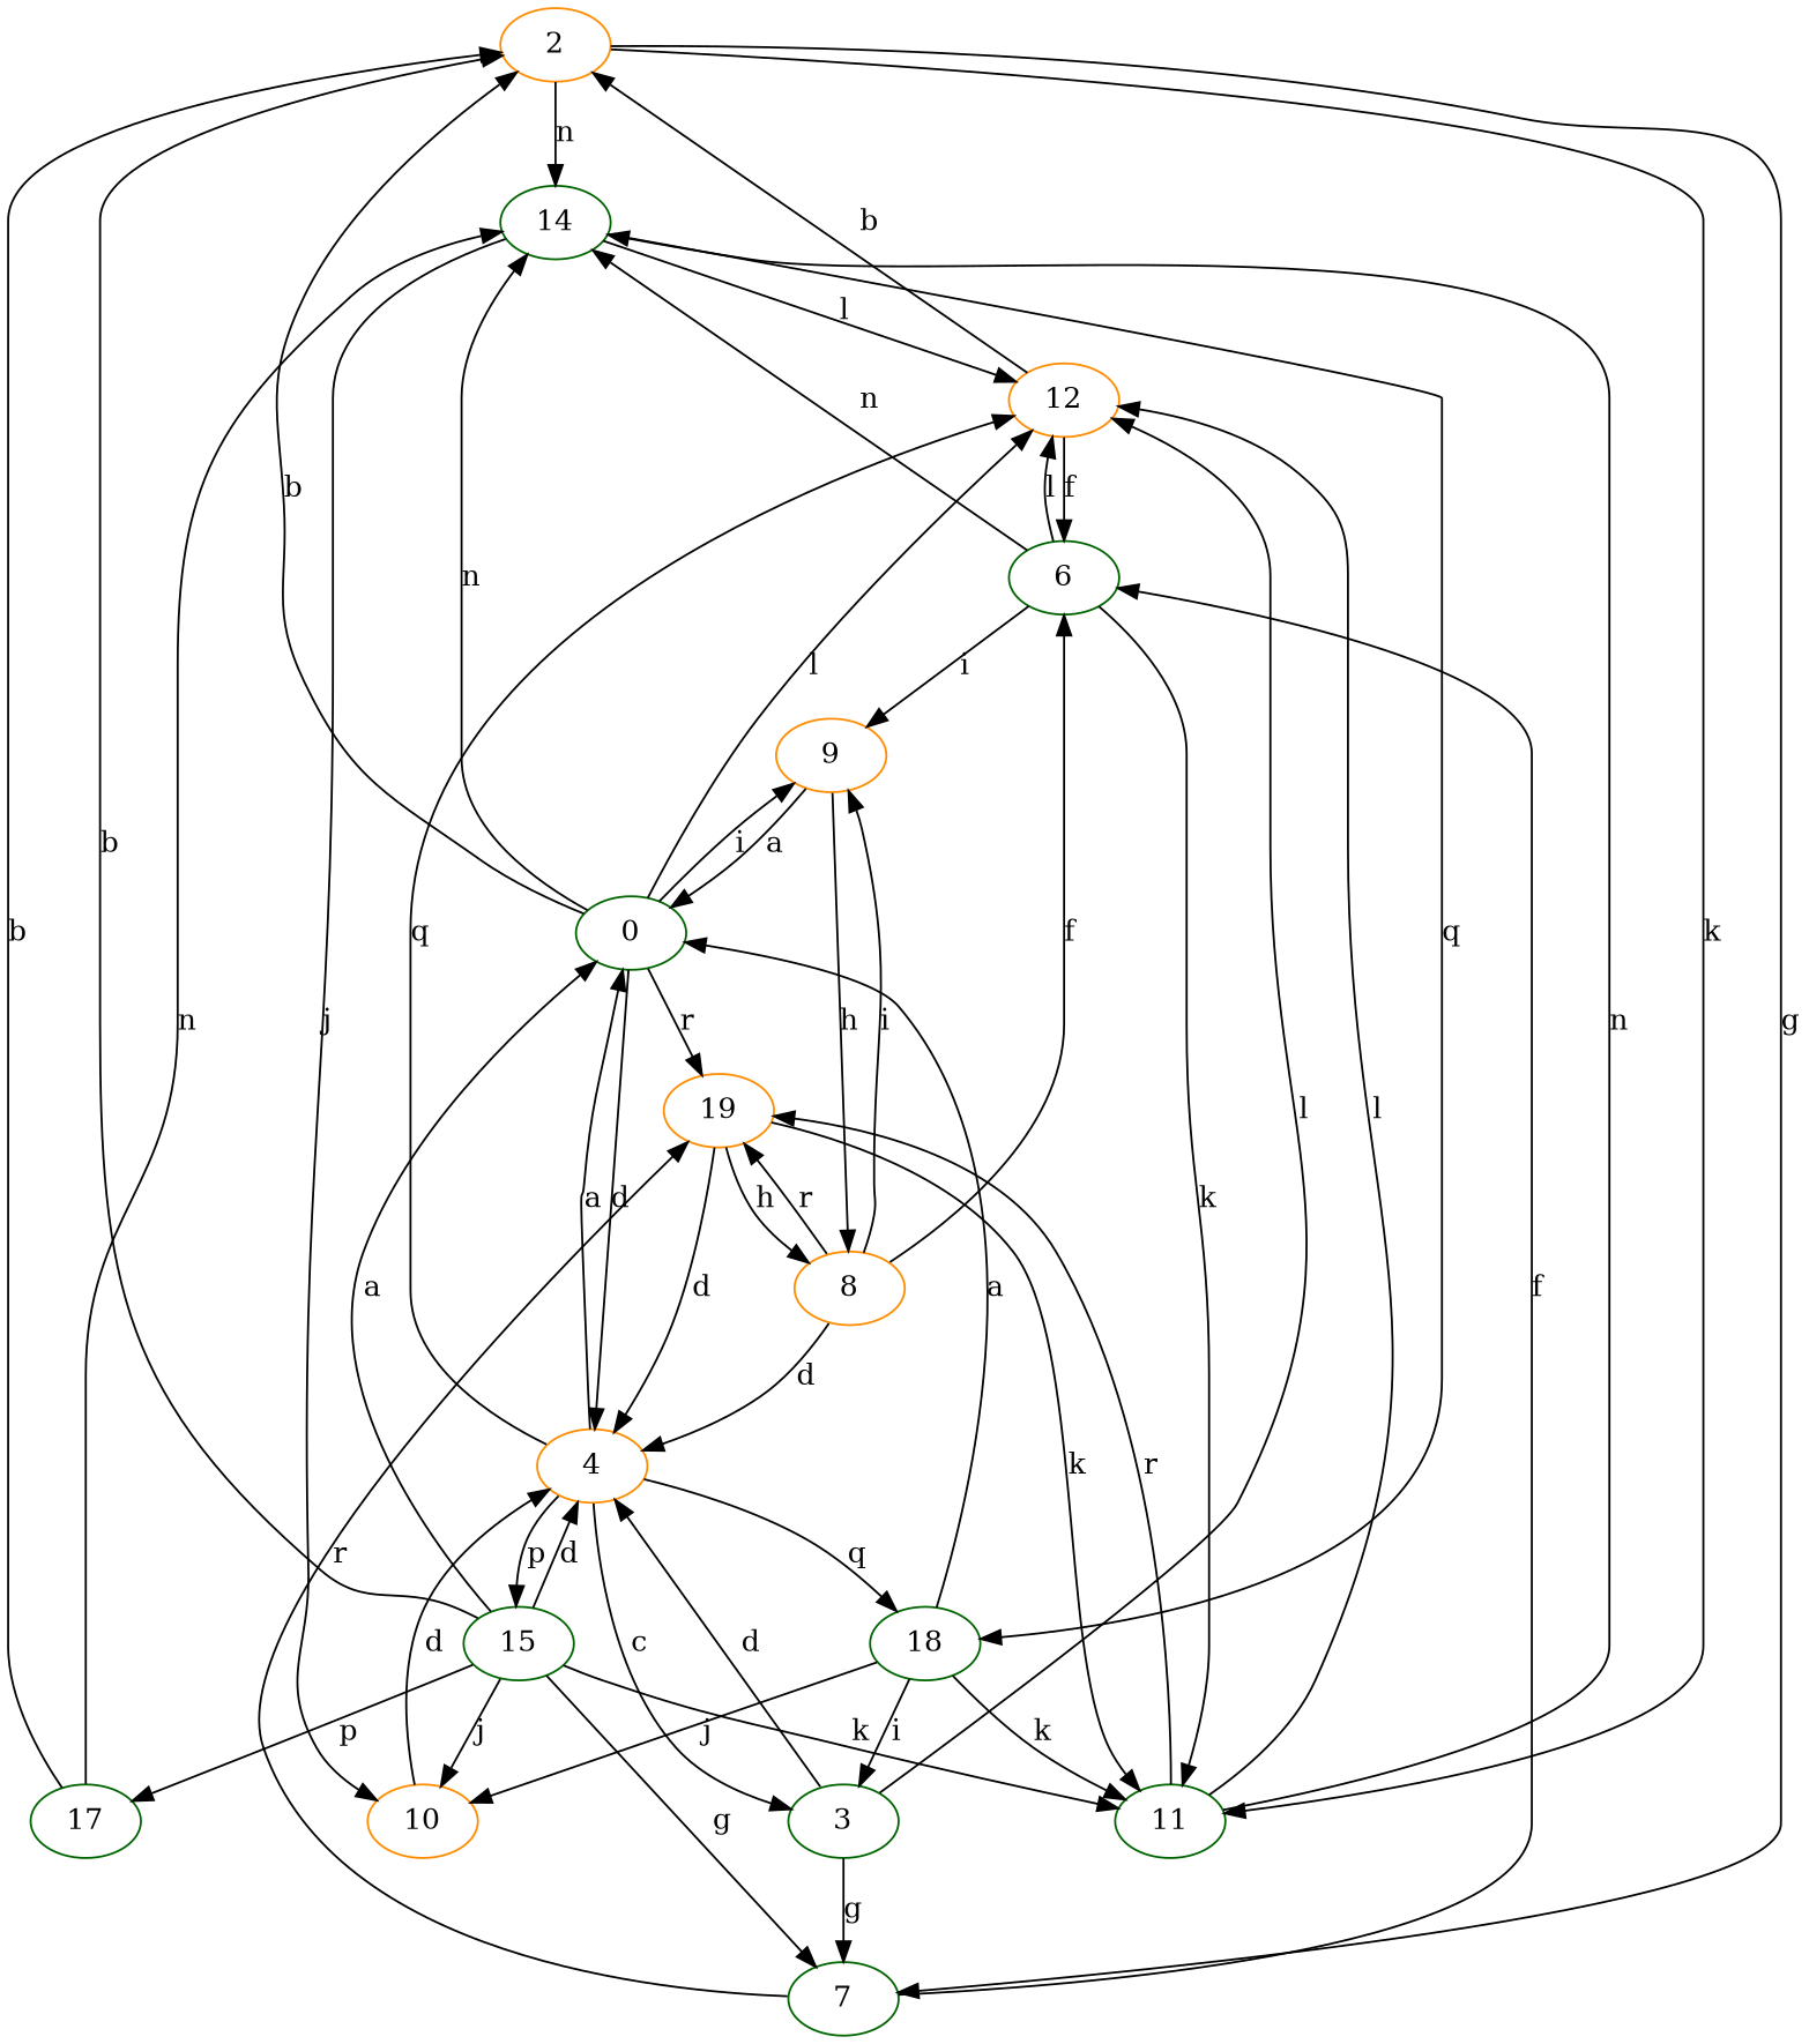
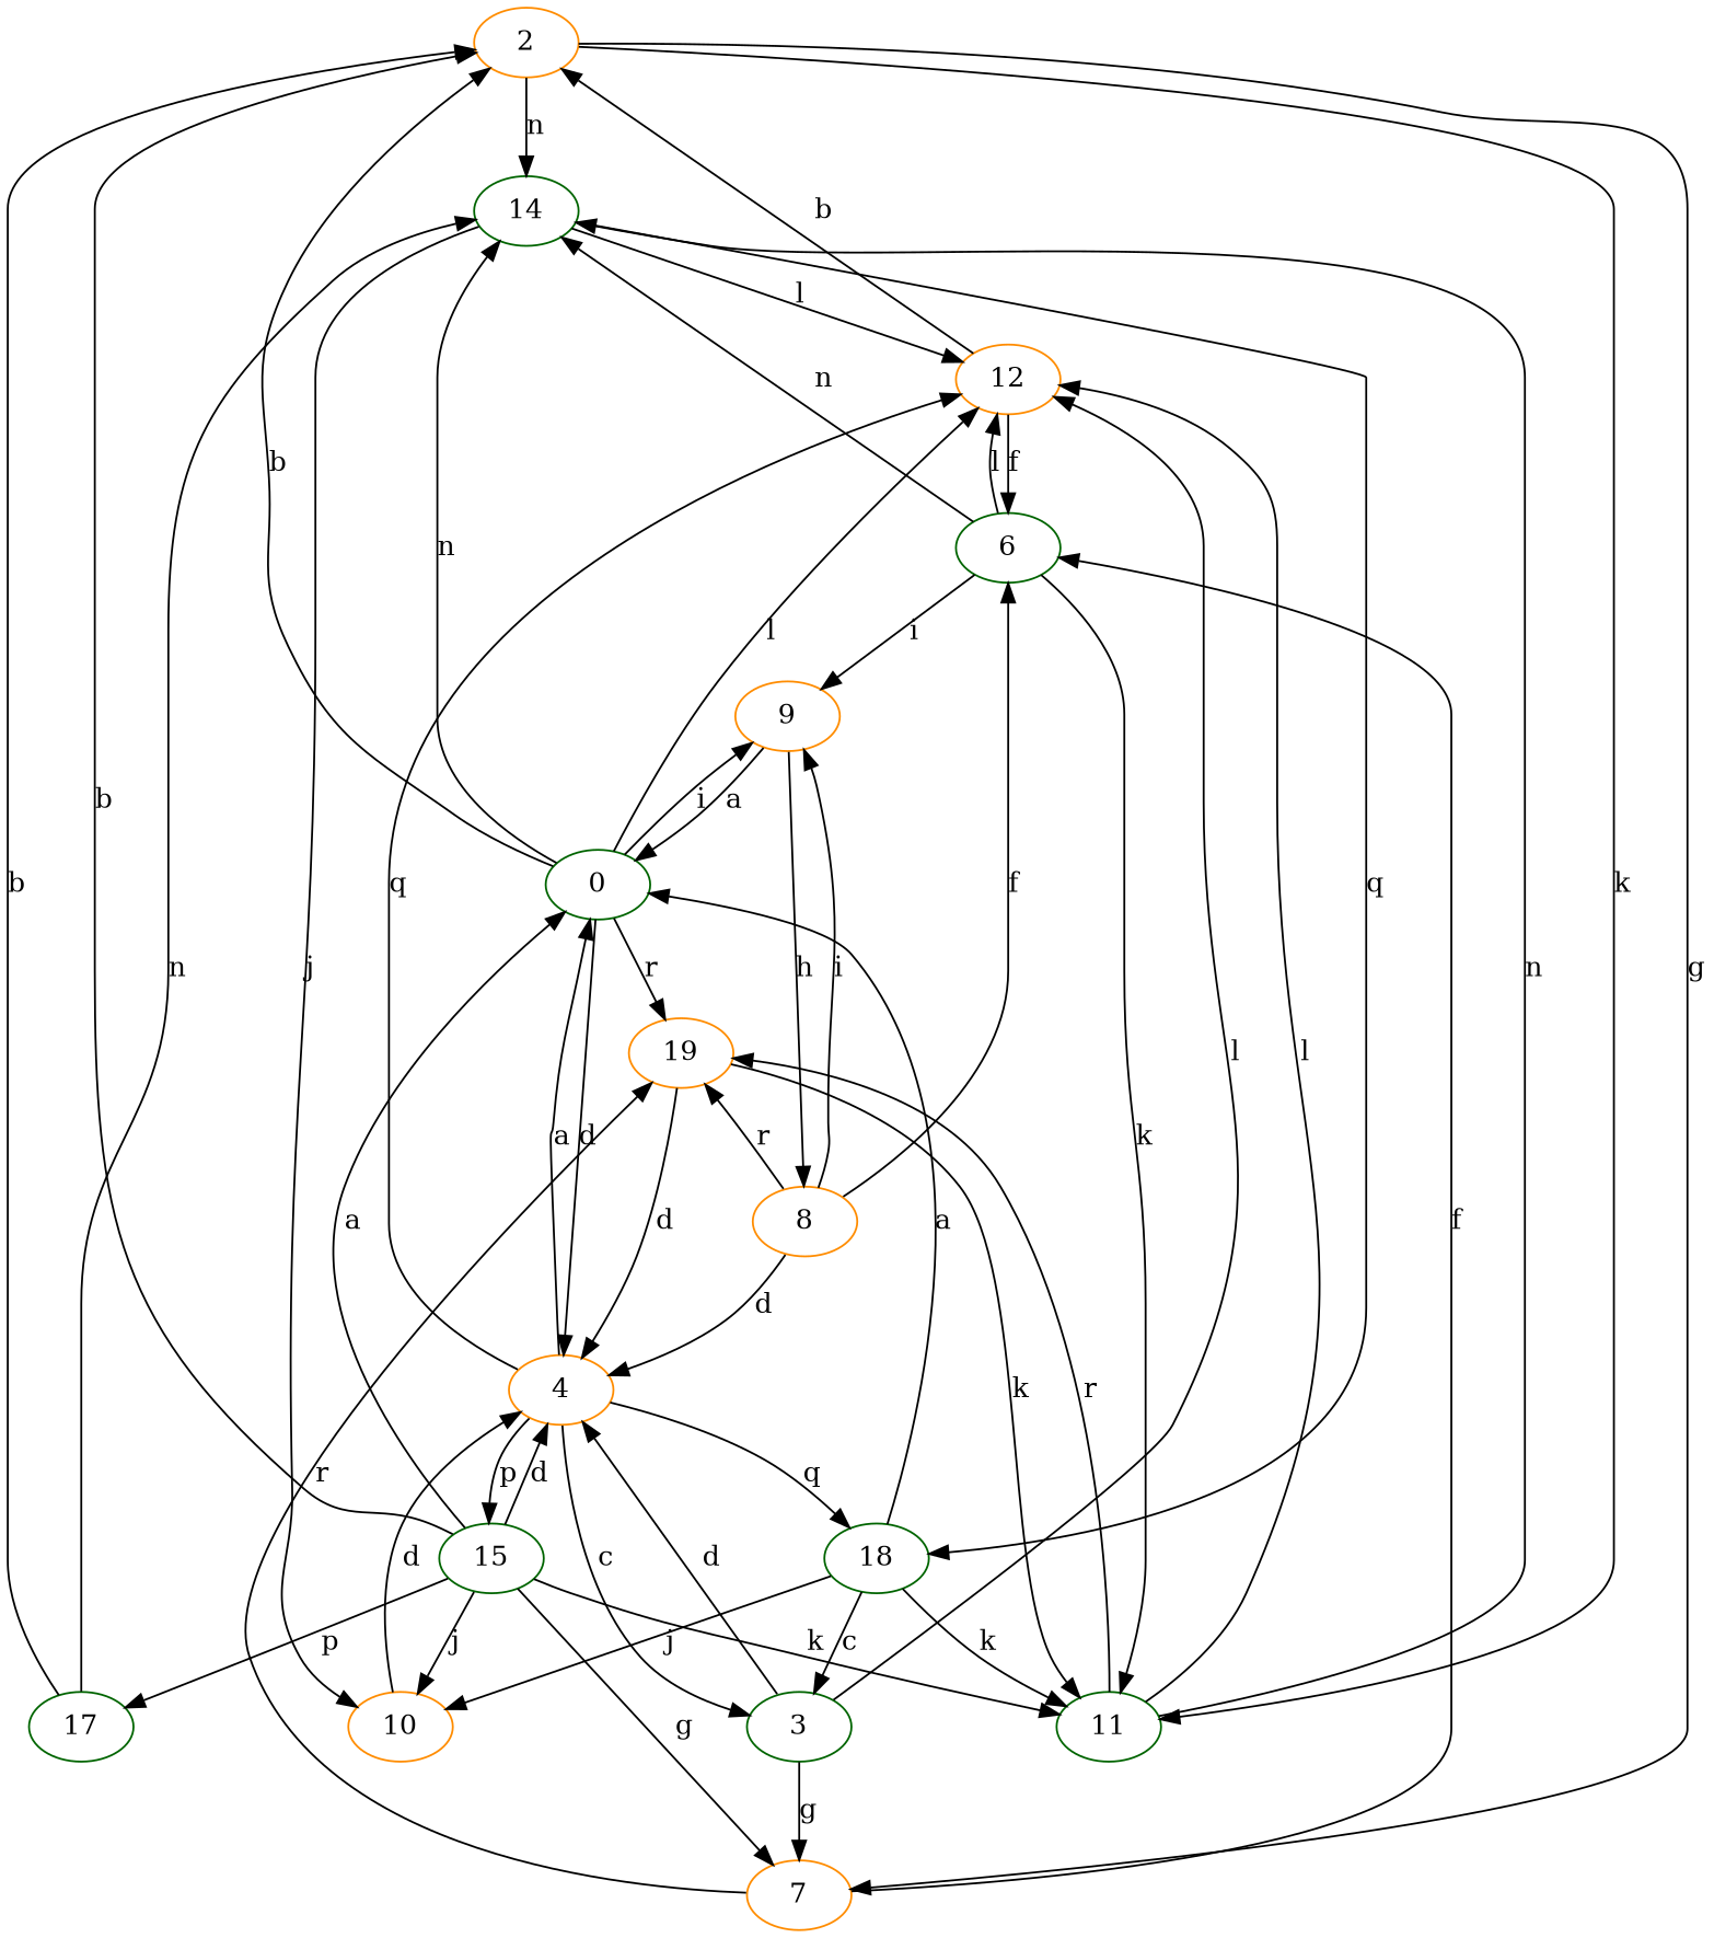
  strict digraph {
    node [color=darkgreen]
    2 [color=darkorange]
    0
    4 [color=darkorange]
    9 [color=darkorange]
    12 [color=darkorange]
    14
    19 [color=darkorange]
-   7
+   7 [color=darkorange]
    11
    3
    15
    18
    8 [color=darkorange]
    6
    10 [color=darkorange]
    n16 [label=17]
    2 -> 14 [label=n]
    2 -> 7 [label=g]
    2 -> 11 [label=k]
    0 -> 2 [label=b]
    0 -> 4 [label=d]
    0 -> 9 [label=i]
    0 -> 12 [label=l]
    0 -> 14 [label=n]
    0 -> 19 [label=r]
    4 -> 0 [label=a]
    4 -> 12 [label=q]
    4 -> 3 [label=c]
    4 -> 15 [label=p]
    4 -> 18 [label=q]
    9 -> 0 [label=a]
    9 -> 8 [label=h]
    12 -> 2 [label=b]
    12 -> 6 [label=f]
    14 -> 12 [label=l]
    14 -> 18 [label=q]
    14 -> 10 [label=j]
    19 -> 4 [label=d]
    19 -> 11 [label=k]
-   19 -> 8 [label=h]
    7 -> 19 [label=r]
    7 -> 6 [label=f]
    11 -> 12 [label=l]
    11 -> 14 [label=n]
    11 -> 19 [label=r]
    3 -> 4 [label=d]
    3 -> 12 [label=l]
    3 -> 7 [label=g]
    15 -> 2 [label=b]
    15 -> 0 [label=a]
    15 -> 4 [label=d]
    15 -> 7 [label=g]
    15 -> 11 [label=k]
    15 -> 10 [label=j]
    15 -> n16 [label=p]
    18 -> 0 [label=a]
    18 -> 11 [label=k]
-   18 -> 3 [label=i]
+   18 -> 3 [label=c]
    18 -> 10 [label=j]
    8 -> 4 [label=d]
    8 -> 9 [label=i]
    8 -> 19 [label=r]
    8 -> 6 [label=f]
    6 -> 9 [label=i]
    6 -> 12 [label=l]
    6 -> 14 [label=n]
    6 -> 11 [label=k]
    10 -> 4 [label=d]
    n16 -> 2 [label=b]
    n16 -> 14 [label=n]
  }
